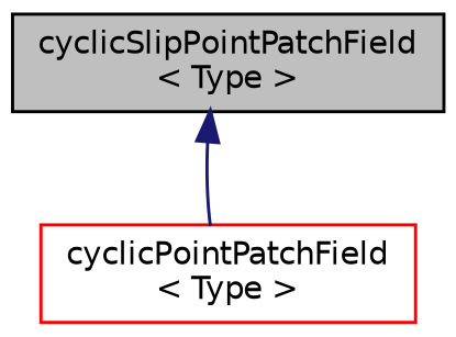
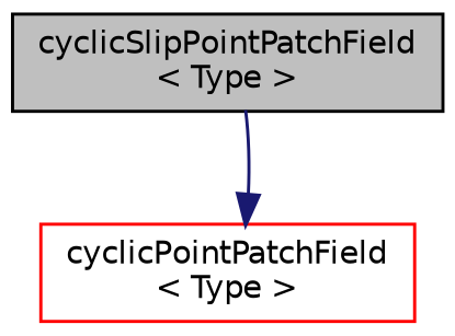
  digraph {
    node [fontname=Helvetica fontsize=10 shape=record]
    n1 [color=black fillcolor=grey75 fontcolor=black height=0.2 label="cyclicSlipPointPatchField\l\< Type \>" style=filled width=0.4]
    n2 [color=red height=0.2 label="cyclicPointPatchField\l\< Type \>" width=0.4]
-   n1 -> n2 [color=midnightblue dir=back fontname=Helvetica fontsize=10 labelfontname=Helvetica labelfontsize=10 style=solid]
+   n2 -> n1 [color=midnightblue dir=back fontname=Helvetica fontsize=10 labelfontname=Helvetica labelfontsize=10 style=solid]
  }
